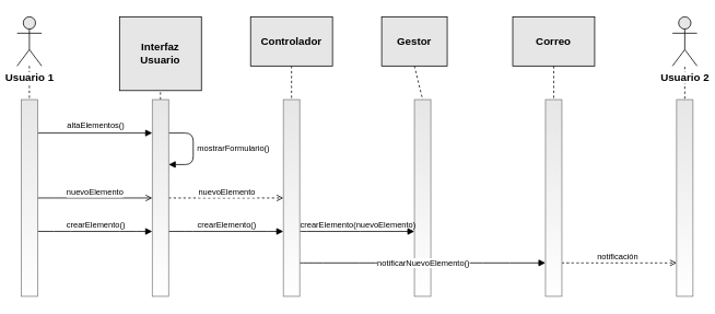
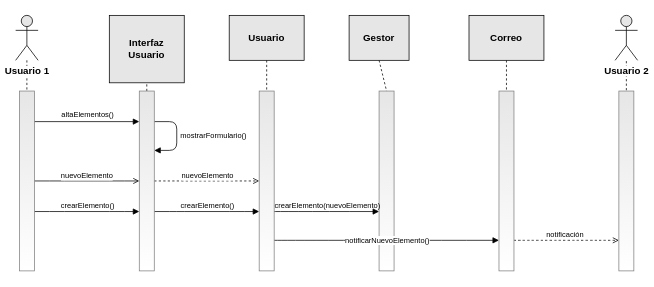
  <mxCell id="0" />
  <mxCell id="1" parent="0" />
  <mxCell id="2" style="edgeStyle=none;orthogonalLoop=1;jettySize=auto;html=1;dashed=1;endArrow=none;endFill=0;entryX=0.5;entryY=0;entryDx=0;entryDy=0;entryPerimeter=0;" edge="1" parent="1" target="37"><mxGeometry relative="1" as="geometry"><mxPoint x="835" y="81" as="sourcePoint" /><mxPoint x="715" y="142" as="targetPoint" /></mxGeometry></mxCell>
  <mxCell id="3" value="" style="rounded=0;whiteSpace=wrap;html=1;points=[[0,0,0,0,0],[0,0.08,0,0,0],[0,0.17,0,0,0],[0,0.25,0,0,0],[0,0.33,0,0,0],[0,0.42,0,0,0],[0,0.5,0,0,0],[0,0.58,0,0,0],[0,0.67,0,0,0],[0,0.75,0,0,0],[0,0.83,0,0,0],[0,0.92,0,0,0],[0,1,0,0,0],[0.25,0,0,0,0],[0.25,1,0,0,0],[0.5,0,0,0,0],[0.5,1,0,0,0],[0.75,0,0,0,0],[0.75,1,0,0,0],[1,0,0,0,0],[1,0.08,0,0,0],[1,0.17,0,0,0],[1,0.25,0,0,0],[1,0.33,0,0,0],[1,0.42,0,0,0],[1,0.5,0,0,0],[1,0.58,0,0,0],[1,0.67,0,0,0],[1,0.75,0,0,0],[1,0.83,0,0,0],[1,0.92,0,0,0],[1,1,0,0,0]];fillColor=#E6E6E6;gradientColor=#ffffff;strokeColor=#808080;" vertex="1" parent="1"><mxGeometry x="505" y="121" width="20" height="240" as="geometry" /></mxCell>
  <mxCell id="4" style="edgeStyle=orthogonalEdgeStyle;orthogonalLoop=1;jettySize=auto;html=1;entryX=0.5;entryY=0;entryDx=0;entryDy=0;dashed=1;endArrow=none;endFill=0;" parent="1" source="5" target="19" edge="1"><mxGeometry relative="1" as="geometry" /></mxCell>
  <mxCell id="5" value="&lt;span style=&quot;background-color: rgb(255 , 255 , 255)&quot;&gt;&lt;font style=&quot;font-size: 13px&quot;&gt;&lt;b&gt;Usuario 1&lt;/b&gt;&lt;/font&gt;&lt;/span&gt;" style="shape=umlActor;verticalLabelPosition=bottom;verticalAlign=top;html=1;outlineConnect=0;rounded=0;fillColor=#E6E6E6;" parent="1" vertex="1"><mxGeometry x="20" y="20" width="30" height="60" as="geometry" /></mxCell>
  <mxCell id="6" value="&lt;font style=&quot;font-size: 13px&quot;&gt;&lt;b&gt;Interfaz Usuario&lt;/b&gt;&lt;/font&gt;" style="rounded=0;whiteSpace=wrap;html=1;fillColor=#E6E6E6;" parent="1" vertex="1"><mxGeometry x="145" y="20" width="100" height="90" as="geometry" /></mxCell>
  <mxCell id="7" value="" style="edgeStyle=orthogonalEdgeStyle;rounded=0;orthogonalLoop=1;jettySize=auto;html=1;dashed=1;endArrow=none;endFill=0;entryX=0.5;entryY=0;entryDx=0;entryDy=0;entryPerimeter=0;exitX=0.5;exitY=1;exitDx=0;exitDy=0;" parent="1" source="8" target="33" edge="1"><mxGeometry relative="1" as="geometry"><mxPoint x="355" y="121" as="targetPoint" /></mxGeometry></mxCell>
- <mxCell id="8" value="&lt;font style=&quot;font-size: 13px&quot;&gt;&lt;b&gt;Controlador&lt;/b&gt;&lt;/font&gt;" style="rounded=0;whiteSpace=wrap;html=1;fillColor=#E6E6E6;" parent="1" vertex="1"><mxGeometry x="305" y="20" width="100" height="60" as="geometry" /></mxCell>
+ <mxCell id="8" value="&lt;font style=&quot;font-size: 13px&quot;&gt;&lt;b&gt;Usuario&lt;/b&gt;&lt;/font&gt;" style="rounded=0;whiteSpace=wrap;html=1;fillColor=#E6E6E6;" parent="1" vertex="1"><mxGeometry x="305" y="20" width="100" height="60" as="geometry" /></mxCell>
  <mxCell id="9" style="orthogonalLoop=1;jettySize=auto;html=1;entryX=0.5;entryY=0;entryDx=0;entryDy=0;entryPerimeter=0;endArrow=none;endFill=0;dashed=1;exitX=0.5;exitY=1;exitDx=0;exitDy=0;" parent="1" source="10" target="3" edge="1"><mxGeometry relative="1" as="geometry"><mxPoint x="515" y="121" as="targetPoint" /></mxGeometry></mxCell>
  <mxCell id="10" value="&lt;font style=&quot;font-size: 13px&quot;&gt;&lt;b&gt;Gestor&lt;/b&gt;&lt;/font&gt;" style="rounded=0;whiteSpace=wrap;html=1;fillColor=#E6E6E6;" parent="1" vertex="1"><mxGeometry x="465" y="20" width="80" height="60" as="geometry" /></mxCell>
  <mxCell id="11" style="edgeStyle=none;orthogonalLoop=1;jettySize=auto;html=1;exitX=0.5;exitY=1;exitDx=0;exitDy=0;entryX=0.5;entryY=0;entryDx=0;entryDy=0;entryPerimeter=0;dashed=1;endArrow=none;endFill=0;" parent="1" source="12" target="36" edge="1"><mxGeometry relative="1" as="geometry"><mxPoint x="675" y="121" as="targetPoint" /></mxGeometry></mxCell>
  <mxCell id="12" value="&lt;font style=&quot;font-size: 13px&quot;&gt;&lt;b&gt;Correo&lt;/b&gt;&lt;/font&gt;" style="rounded=0;whiteSpace=wrap;html=1;fillColor=#E6E6E6;" parent="1" vertex="1"><mxGeometry x="625" y="20" width="100" height="60" as="geometry" /></mxCell>
  <mxCell id="13" style="orthogonalLoop=1;jettySize=auto;html=1;exitX=1;exitY=0.17;exitDx=0;exitDy=0;entryX=0;entryY=0.17;entryDx=0;entryDy=0;endArrow=block;endFill=1;entryPerimeter=0;exitPerimeter=0;fontSize=10;" parent="1" source="19" target="28" edge="1"><mxGeometry relative="1" as="geometry"><mxPoint x="185" y="149.8" as="targetPoint" /></mxGeometry></mxCell>
  <mxCell id="14" value="altaElementos()" style="edgeLabel;html=1;align=center;verticalAlign=middle;resizable=0;points=[];fontSize=10;" parent="13" vertex="1" connectable="0"><mxGeometry x="-0.171" y="-1" relative="1" as="geometry"><mxPoint x="12" y="-11" as="offset" /></mxGeometry></mxCell>
  <mxCell id="15" style="edgeStyle=entityRelationEdgeStyle;orthogonalLoop=1;jettySize=auto;html=1;exitX=1;exitY=0.5;exitDx=0;exitDy=0;entryX=0;entryY=0.5;entryDx=0;entryDy=0;endArrow=open;endFill=0;exitPerimeter=0;entryPerimeter=0;fontSize=10;" parent="1" source="19" target="28" edge="1"><mxGeometry relative="1" as="geometry"><mxPoint x="185" y="181" as="targetPoint" /></mxGeometry></mxCell>
  <mxCell id="16" value="nuevoElemento" style="edgeLabel;html=1;align=center;verticalAlign=middle;resizable=0;points=[];fontSize=10;" parent="15" vertex="1" connectable="0"><mxGeometry x="-0.065" y="-1" relative="1" as="geometry"><mxPoint x="4" y="-9" as="offset" /></mxGeometry></mxCell>
  <mxCell id="17" style="edgeStyle=entityRelationEdgeStyle;orthogonalLoop=1;jettySize=auto;html=1;exitX=1;exitY=0.67;exitDx=0;exitDy=0;entryX=0;entryY=0.67;entryDx=0;entryDy=0;endArrow=block;endFill=1;exitPerimeter=0;entryPerimeter=0;fontSize=10;" parent="1" source="19" target="28" edge="1"><mxGeometry relative="1" as="geometry"><mxPoint x="184" y="209.8" as="targetPoint" /></mxGeometry></mxCell>
  <mxCell id="18" value="crearElemento()" style="edgeLabel;html=1;align=center;verticalAlign=middle;resizable=0;points=[];fontSize=10;" parent="17" vertex="1" connectable="0"><mxGeometry x="-0.114" y="1" relative="1" as="geometry"><mxPoint x="8" y="-7" as="offset" /></mxGeometry></mxCell>
  <mxCell id="19" value="" style="rounded=0;whiteSpace=wrap;html=1;points=[[0,0,0,0,0],[0,0.17,0,0,0],[0,0.33,0,0,0],[0,0.5,0,0,0],[0,0.67,0,0,0],[0,0.83,0,0,0],[0,1,0,0,0],[0.25,0,0,0,0],[0.25,1,0,0,0],[0.5,0,0,0,0],[0.5,1,0,0,0],[0.75,0,0,0,0],[0.75,1,0,0,0],[1,0,0,0,0],[1,0.17,0,0,0],[1,0.33,0,0,0],[1,0.5,0,0,0],[1,0.67,0,0,0],[1,0.83,0,0,0],[1,1,0,0,0]];fillColor=#E6E6E6;gradientColor=#ffffff;strokeColor=#808080;" parent="1" vertex="1"><mxGeometry x="25" y="121" width="20" height="240" as="geometry" /></mxCell>
  <mxCell id="20" value="" style="endArrow=none;dashed=1;html=1;rounded=0;entryX=0.5;entryY=1;entryDx=0;entryDy=0;exitX=0.5;exitY=0;exitDx=0;exitDy=0;exitPerimeter=0;" parent="1" target="6" edge="1" source="28"><mxGeometry width="50" height="50" relative="1" as="geometry"><mxPoint x="195" y="121" as="sourcePoint" /><mxPoint x="515" y="321" as="targetPoint" /></mxGeometry></mxCell>
  <mxCell id="21" style="edgeStyle=entityRelationEdgeStyle;orthogonalLoop=1;jettySize=auto;html=1;exitX=1;exitY=0.67;exitDx=0;exitDy=0;exitPerimeter=0;entryX=0;entryY=0.67;entryDx=0;entryDy=0;entryPerimeter=0;endArrow=block;endFill=1;fontSize=10;" parent="1" source="28" target="33" edge="1"><mxGeometry relative="1" as="geometry"><mxPoint x="205" y="209.8" as="sourcePoint" /><mxPoint x="345" y="121" as="targetPoint" /></mxGeometry></mxCell>
  <mxCell id="22" value="crearElemento()" style="edgeLabel;html=1;align=center;verticalAlign=middle;resizable=0;points=[];fontSize=10;" parent="21" vertex="1" connectable="0"><mxGeometry x="-0.129" y="2" relative="1" as="geometry"><mxPoint x="9" y="-6" as="offset" /></mxGeometry></mxCell>
  <mxCell id="23" style="edgeStyle=entityRelationEdgeStyle;orthogonalLoop=1;jettySize=auto;html=1;exitX=1;exitY=0.5;exitDx=0;exitDy=0;exitPerimeter=0;entryX=0;entryY=0.5;entryDx=0;entryDy=0;entryPerimeter=0;endArrow=open;endFill=0;startArrow=none;dashed=1;fontSize=10;" parent="1" source="28" target="33" edge="1"><mxGeometry relative="1" as="geometry"><mxPoint x="345" y="149.8" as="sourcePoint" /><mxPoint x="205" y="241" as="targetPoint" /></mxGeometry></mxCell>
  <mxCell id="24" value="nuevoElemento" style="edgeLabel;html=1;align=center;verticalAlign=middle;resizable=0;points=[];fontSize=10;" parent="23" vertex="1" connectable="0"><mxGeometry x="0.214" y="3" relative="1" as="geometry"><mxPoint x="-15" y="-5" as="offset" /></mxGeometry></mxCell>
  <mxCell id="25" style="edgeStyle=entityRelationEdgeStyle;orthogonalLoop=1;jettySize=auto;html=1;exitX=1;exitY=0.17;exitDx=0;exitDy=0;exitPerimeter=0;entryX=1;entryY=0.33;entryDx=0;entryDy=0;entryPerimeter=0;endArrow=block;endFill=1;fontSize=10;" parent="1" source="28" target="28" edge="1"><mxGeometry relative="1" as="geometry"><mxPoint x="205" y="121" as="sourcePoint" /><mxPoint x="205" y="149.8" as="targetPoint" /></mxGeometry></mxCell>
  <mxCell id="26" value="mostrarFormulario()" style="edgeLabel;html=1;align=center;verticalAlign=middle;resizable=0;points=[];fontSize=10;" parent="25" vertex="1" connectable="0"><mxGeometry x="0.059" y="-1" relative="1" as="geometry"><mxPoint x="49" y="-4" as="offset" /></mxGeometry></mxCell>
  <mxCell id="27" value="&lt;span style=&quot;background-color: rgb(255 , 255 , 255)&quot;&gt;&lt;font style=&quot;font-size: 13px&quot;&gt;&lt;b&gt;Usuario 2&lt;/b&gt;&lt;/font&gt;&lt;/span&gt;" style="shape=umlActor;verticalLabelPosition=bottom;verticalAlign=top;html=1;outlineConnect=0;rounded=0;fillColor=#E6E6E6;" vertex="1" parent="1"><mxGeometry x="820" y="20" width="30" height="60" as="geometry" /></mxCell>
  <mxCell id="28" value="" style="rounded=0;whiteSpace=wrap;html=1;points=[[0,0,0,0,0],[0,0.17,0,0,0],[0,0.33,0,0,0],[0,0.5,0,0,0],[0,0.67,0,0,0],[0,0.83,0,0,0],[0,1,0,0,0],[0.25,0,0,0,0],[0.25,1,0,0,0],[0.5,0,0,0,0],[0.5,1,0,0,0],[0.75,0,0,0,0],[0.75,1,0,0,0],[1,0,0,0,0],[1,0.17,0,0,0],[1,0.33,0,0,0],[1,0.5,0,0,0],[1,0.67,0,0,0],[1,0.83,0,0,0],[1,1,0,0,0]];fillColor=#E6E6E6;gradientColor=#ffffff;strokeColor=#808080;" vertex="1" parent="1"><mxGeometry x="185" y="121" width="20" height="240" as="geometry" /></mxCell>
  <mxCell id="29" style="edgeStyle=orthogonalEdgeStyle;curved=1;rounded=0;orthogonalLoop=1;jettySize=auto;html=1;exitX=1;exitY=0.67;exitDx=0;exitDy=0;exitPerimeter=0;entryX=0;entryY=0.67;entryDx=0;entryDy=0;entryPerimeter=0;fontSize=10;fontColor=default;endArrow=block;endFill=1;" edge="1" parent="1" source="33" target="3"><mxGeometry relative="1" as="geometry" /></mxCell>
  <mxCell id="30" value="crearElemento(nuevoElemento)" style="edgeLabel;html=1;align=center;verticalAlign=middle;resizable=0;points=[];fontSize=10;fontColor=default;labelBackgroundColor=none;" vertex="1" connectable="0" parent="29"><mxGeometry x="0.155" y="-1" relative="1" as="geometry"><mxPoint x="-11" y="-10" as="offset" /></mxGeometry></mxCell>
  <mxCell id="31" style="edgeStyle=orthogonalEdgeStyle;curved=1;rounded=0;orthogonalLoop=1;jettySize=auto;html=1;exitX=1;exitY=0.83;exitDx=0;exitDy=0;exitPerimeter=0;entryX=0;entryY=0.83;entryDx=0;entryDy=0;entryPerimeter=0;fontSize=10;fontColor=default;endArrow=block;endFill=1;" edge="1" parent="1" source="33" target="36"><mxGeometry relative="1" as="geometry" /></mxCell>
  <mxCell id="32" value="notificarNuevoElemento()" style="edgeLabel;html=1;align=center;verticalAlign=middle;resizable=0;points=[];fontSize=10;fontColor=default;" vertex="1" connectable="0" parent="31"><mxGeometry x="-0.438" y="-1" relative="1" as="geometry"><mxPoint x="66" y="-2" as="offset" /></mxGeometry></mxCell>
  <mxCell id="33" value="" style="rounded=0;whiteSpace=wrap;html=1;points=[[0,0,0,0,0],[0,0.17,0,0,0],[0,0.33,0,0,0],[0,0.5,0,0,0],[0,0.67,0,0,0],[0,0.83,0,0,0],[0,1,0,0,0],[0.25,0,0,0,0],[0.25,1,0,0,0],[0.5,0,0,0,0],[0.5,1,0,0,0],[0.75,0,0,0,0],[0.75,1,0,0,0],[1,0,0,0,0],[1,0.17,0,0,0],[1,0.33,0,0,0],[1,0.5,0,0,0],[1,0.67,0,0,0],[1,0.83,0,0,0],[1,1,0,0,0]];fillColor=#E6E6E6;gradientColor=#ffffff;strokeColor=#808080;" vertex="1" parent="1"><mxGeometry x="345" y="121" width="20" height="240" as="geometry" /></mxCell>
  <mxCell id="34" style="edgeStyle=orthogonalEdgeStyle;curved=1;rounded=0;orthogonalLoop=1;jettySize=auto;html=1;exitX=1;exitY=0.83;exitDx=0;exitDy=0;exitPerimeter=0;entryX=0;entryY=0.83;entryDx=0;entryDy=0;entryPerimeter=0;fontSize=10;fontColor=default;endArrow=open;endFill=0;dashed=1;" edge="1" parent="1" source="36" target="37"><mxGeometry relative="1" as="geometry" /></mxCell>
  <mxCell id="35" value="notificación" style="edgeLabel;html=1;align=center;verticalAlign=middle;resizable=0;points=[];fontSize=10;fontColor=default;" vertex="1" connectable="0" parent="34"><mxGeometry x="0.115" y="2" relative="1" as="geometry"><mxPoint x="-11" y="-7" as="offset" /></mxGeometry></mxCell>
  <mxCell id="36" value="" style="rounded=0;whiteSpace=wrap;html=1;points=[[0,0,0,0,0],[0,0.08,0,0,0],[0,0.17,0,0,0],[0,0.25,0,0,0],[0,0.33,0,0,0],[0,0.42,0,0,0],[0,0.5,0,0,0],[0,0.58,0,0,0],[0,0.67,0,0,0],[0,0.75,0,0,0],[0,0.83,0,0,0],[0,0.92,0,0,0],[0,1,0,0,0],[0.25,0,0,0,0],[0.25,1,0,0,0],[0.5,0,0,0,0],[0.5,1,0,0,0],[0.75,0,0,0,0],[0.75,1,0,0,0],[1,0,0,0,0],[1,0.08,0,0,0],[1,0.17,0,0,0],[1,0.25,0,0,0],[1,0.33,0,0,0],[1,0.42,0,0,0],[1,0.5,0,0,0],[1,0.58,0,0,0],[1,0.67,0,0,0],[1,0.75,0,0,0],[1,0.83,0,0,0],[1,0.92,0,0,0],[1,1,0,0,0]];fillColor=#E6E6E6;gradientColor=#ffffff;strokeColor=#808080;" vertex="1" parent="1"><mxGeometry x="665" y="121" width="20" height="240" as="geometry" /></mxCell>
  <mxCell id="37" value="" style="rounded=0;whiteSpace=wrap;html=1;points=[[0,0,0,0,0],[0,0.08,0,0,0],[0,0.17,0,0,0],[0,0.25,0,0,0],[0,0.33,0,0,0],[0,0.42,0,0,0],[0,0.5,0,0,0],[0,0.58,0,0,0],[0,0.67,0,0,0],[0,0.75,0,0,0],[0,0.83,0,0,0],[0,0.92,0,0,0],[0,1,0,0,0],[0.25,0,0,0,0],[0.25,1,0,0,0],[0.5,0,0,0,0],[0.5,1,0,0,0],[0.75,0,0,0,0],[0.75,1,0,0,0],[1,0,0,0,0],[1,0.08,0,0,0],[1,0.17,0,0,0],[1,0.25,0,0,0],[1,0.33,0,0,0],[1,0.42,0,0,0],[1,0.5,0,0,0],[1,0.58,0,0,0],[1,0.67,0,0,0],[1,0.75,0,0,0],[1,0.83,0,0,0],[1,0.92,0,0,0],[1,1,0,0,0]];fillColor=#E6E6E6;gradientColor=#ffffff;strokeColor=#808080;" vertex="1" parent="1"><mxGeometry x="825" y="121" width="20" height="240" as="geometry" /></mxCell>
